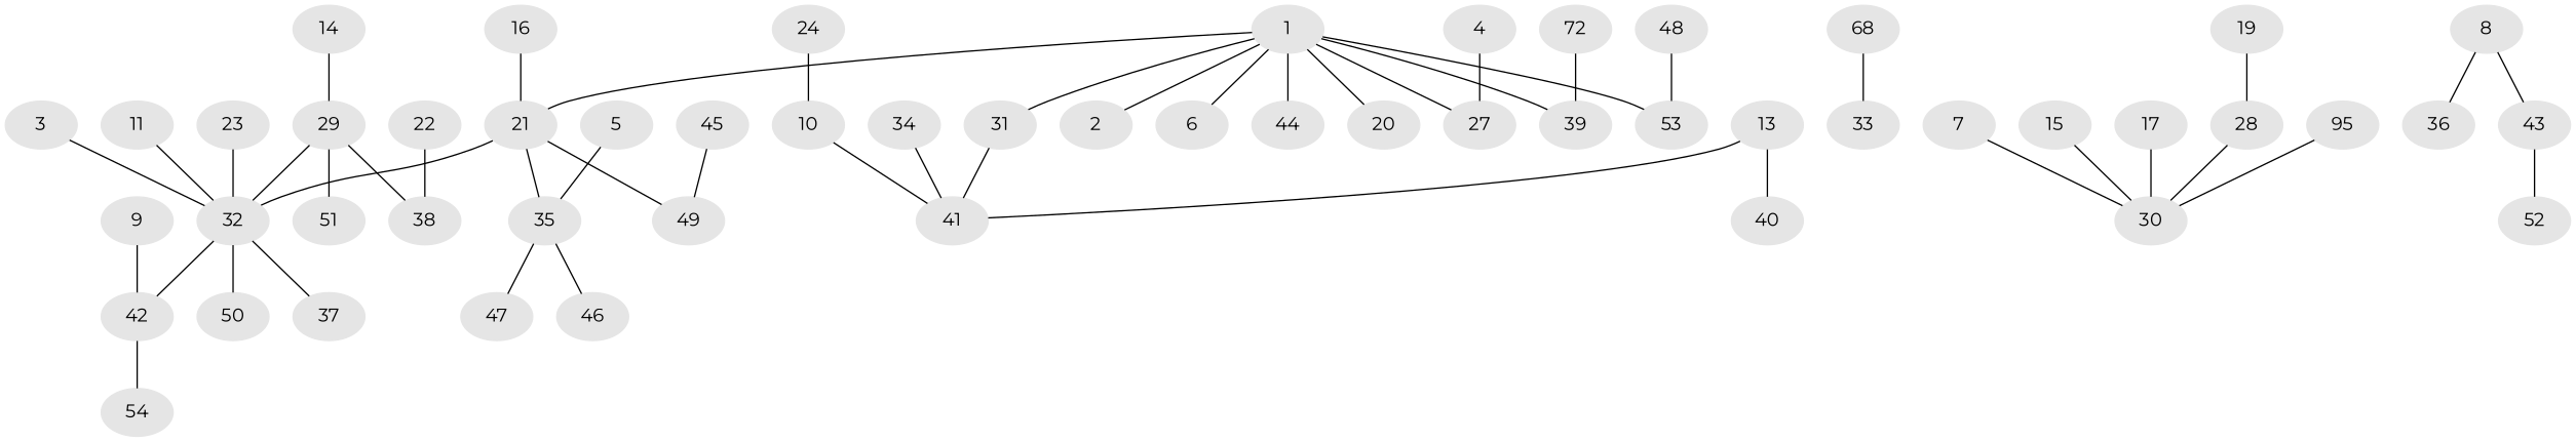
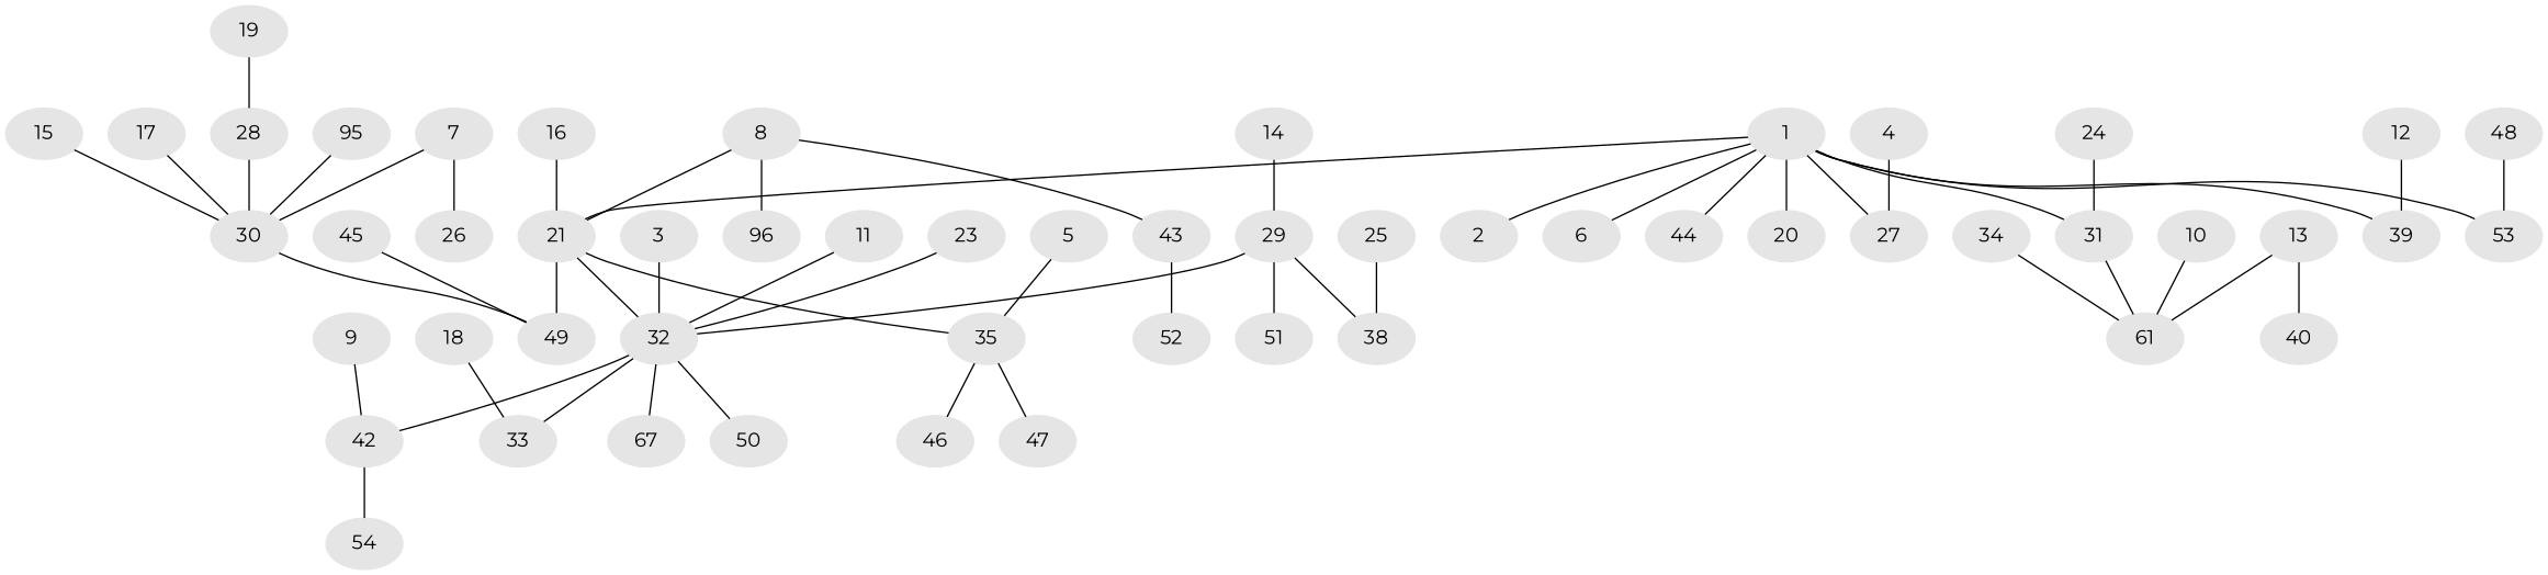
  graph {
    fontname=Montserrat
    node [color=gray90 fontname=Montserrat style=filled]
    edge [fontname=Montserrat weight=1.0]
    1
    2
    6
    20
    21
    27
    31
    39
    44
    53
    32
    35
    49
-   41
+   41 [label=61]
    3
    42
    33
-   37
+   37 [label=67]
    50
    4
    5
    46
    47
    7
+   26
    30
    8
-   36
+   36 [label=96]
    43
    52
    9
    54
    10
    11
-   12 [label=72]
+   12
    13
    40
    14
    29
    38
    51
    15
    16
    17
-   18 [label=68]
+   18
    19
    28
-   22
+   22 [label=25]
    23
    24
    n51 [label=95]
    34
    45
    48
    1 -- 2
    1 -- 6
    1 -- 20
    1 -- 21
    1 -- 27
    1 -- 31
    1 -- 39
    1 -- 44
    1 -- 53
    21 -- 32
    21 -- 35
    21 -- 49
    31 -- 41
    32 -- 42
+   32 -- 33
    32 -- 37
    32 -- 50
    35 -- 46
    35 -- 47
    3 -- 32
    42 -- 54
    4 -- 27
    5 -- 35
+   7 -- 26
    7 -- 30
+   30 -- 49
+   8 -- 21
    8 -- 36
    8 -- 43
    43 -- 52
    9 -- 42
    10 -- 41
    11 -- 32
    12 -- 39
    13 -- 41
    13 -- 40
    14 -- 29
    29 -- 32
    29 -- 38
    29 -- 51
    15 -- 30
    16 -- 21
    17 -- 30
    18 -- 33
    19 -- 28
    28 -- 30
    22 -- 38
    23 -- 32
-   24 -- 10
+   24 -- 31
    n51 -- 30
    34 -- 41
    45 -- 49
    48 -- 53
  }
